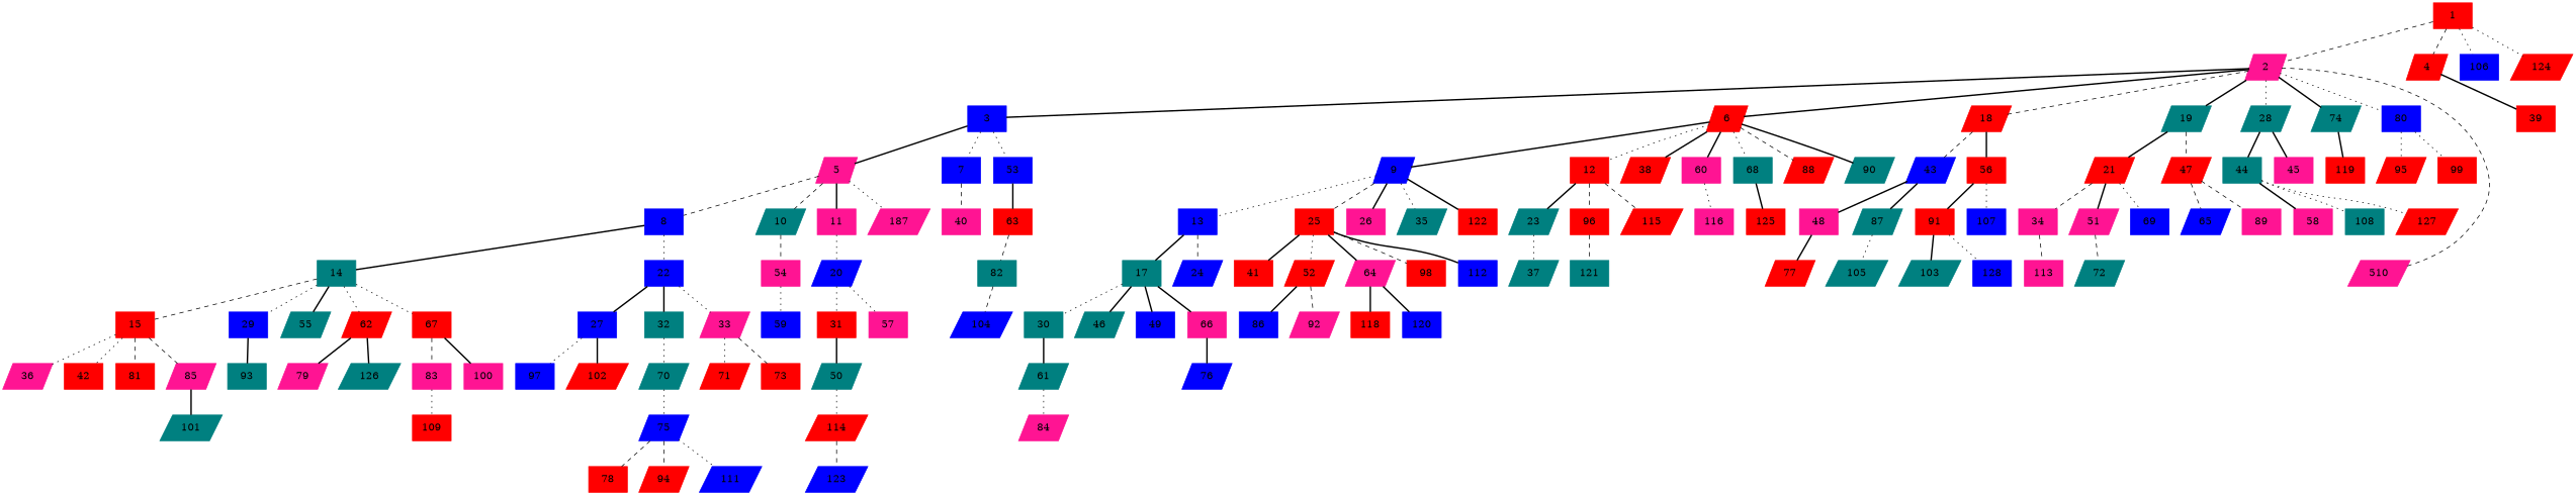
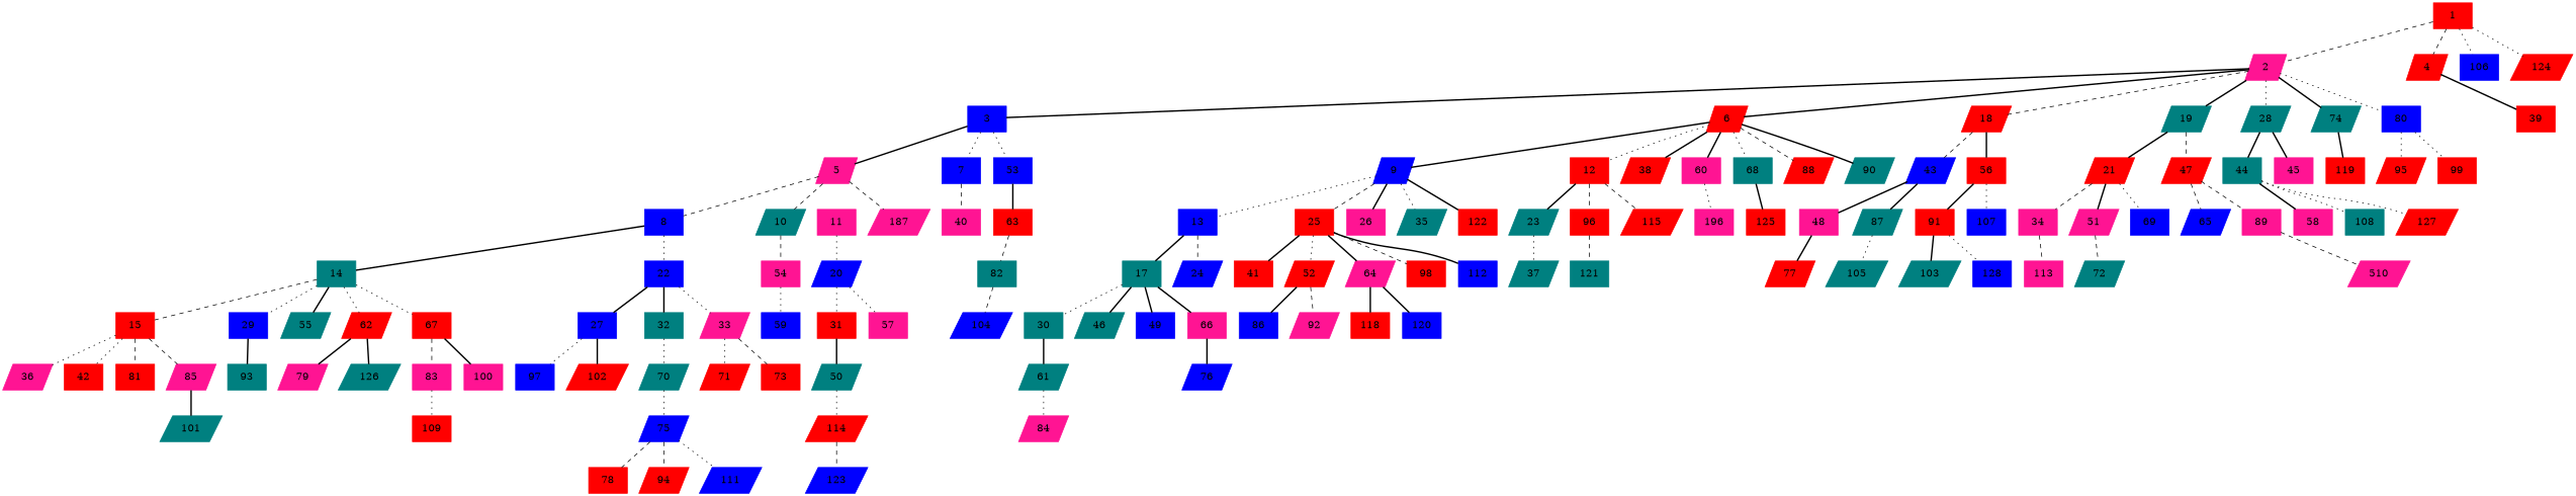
  graph {
    node [color=red shape=box style=filled]
    edge [style=bold]
    2 [color=deeppink shape=parallelogram]
    1
    4 [shape=parallelogram]
    106 [color=blue]
    124 [shape=parallelogram]
    3 [color=blue]
    6 [shape=parallelogram]
    18 [shape=parallelogram]
    19 [color=teal shape=parallelogram]
    28 [color=teal shape=parallelogram]
    74 [color=teal shape=parallelogram]
    80 [color=blue]
    n13 [color=deeppink label=510 shape=parallelogram]
    39
    5 [color=deeppink shape=parallelogram]
    7 [color=blue]
    53 [color=blue]
    9 [color=blue shape=parallelogram]
    12
    38 [shape=parallelogram]
    60 [color=deeppink]
    68 [color=teal]
    88 [shape=parallelogram]
    90 [color=teal shape=parallelogram]
    43 [color=blue shape=parallelogram]
    56
    21 [shape=parallelogram]
    47 [shape=parallelogram]
    44 [color=teal]
    45 [color=deeppink]
    119
    95 [shape=parallelogram]
    99
    8 [color=blue]
    10 [color=teal shape=parallelogram]
    11 [color=deeppink]
    n37 [color=deeppink label=187 shape=parallelogram]
    40 [color=deeppink]
    63
    14 [color=teal]
    22 [color=blue]
    54 [color=deeppink]
    20 [color=blue shape=parallelogram]
    13 [color=blue]
    25
    26 [color=deeppink]
    35 [color=teal shape=parallelogram]
    122
    23 [color=teal shape=parallelogram]
    96
    115 [shape=parallelogram]
-   116 [color=deeppink]
+   116 [color=deeppink label=196]
    125
    15
    29 [color=blue]
    55 [color=teal shape=parallelogram]
    62 [shape=parallelogram]
    67
    27 [color=blue]
    32 [color=teal]
    33 [color=deeppink shape=parallelogram]
    17 [color=teal]
    24 [color=blue shape=parallelogram]
    41
    52 [shape=parallelogram]
    64 [color=deeppink shape=parallelogram]
    98
    112 [color=blue]
    59 [color=blue]
    31
    57 [color=deeppink]
    37 [color=teal shape=parallelogram]
    121 [color=teal]
    30 [color=teal]
    46 [color=teal shape=parallelogram]
    49 [color=blue]
    66 [color=deeppink]
    36 [color=deeppink shape=parallelogram]
    42
    81
    85 [color=deeppink shape=parallelogram]
    93 [color=teal]
    79 [color=deeppink shape=parallelogram]
    126 [color=teal shape=parallelogram]
    83 [color=deeppink]
    100 [color=deeppink]
    101 [color=teal shape=parallelogram]
    61 [color=teal shape=parallelogram]
    76 [color=blue shape=parallelogram]
    48 [color=deeppink]
    87 [color=teal shape=parallelogram]
    91
    107 [color=blue]
    34 [color=deeppink]
    51 [color=deeppink shape=parallelogram]
    69 [color=blue]
    65 [color=blue shape=parallelogram]
    89 [color=deeppink]
    50 [color=teal shape=parallelogram]
    113 [color=deeppink]
    72 [color=teal shape=parallelogram]
    97 [color=blue]
    102 [shape=parallelogram]
    70 [color=teal shape=parallelogram]
    71 [shape=parallelogram]
    73
    86 [color=blue]
    92 [color=deeppink shape=parallelogram]
    118
    120 [color=blue]
    58 [color=deeppink]
    108 [color=teal]
    127 [shape=parallelogram]
    84 [color=deeppink shape=parallelogram]
    114 [shape=parallelogram]
    75 [color=blue shape=parallelogram]
    77 [shape=parallelogram]
    105 [color=teal shape=parallelogram]
    123 [color=blue shape=parallelogram]
    82 [color=teal]
    103 [color=teal shape=parallelogram]
    128 [color=blue]
    104 [color=blue shape=parallelogram]
    109
    78
    94 [shape=parallelogram]
    111 [color=blue shape=parallelogram]
    2 -- 3
    2 -- 6
    2 -- 18 [style=dashed]
    2 -- 19
    2 -- 28 [style=dotted]
    2 -- 74
    2 -- 80 [style=dotted]
-   2 -- n13 [style=dashed]
+   89 -- n13 [style=dashed]
    1 -- 2 [style=dashed]
    1 -- 4 [style=dashed]
    1 -- 106 [style=dotted]
    1 -- 124 [style=dotted]
    4 -- 39
    3 -- 5
    3 -- 7 [style=dotted]
    3 -- 53 [style=dotted]
    6 -- 9
    6 -- 12 [style=dotted]
    6 -- 38
    6 -- 60
    6 -- 68 [style=dotted]
    6 -- 88 [style=dashed]
    6 -- 90
    18 -- 43 [style=dashed]
    18 -- 56
    19 -- 21
    19 -- 47 [style=dashed]
    28 -- 44
    28 -- 45
    74 -- 119
    80 -- 95 [style=dotted]
    80 -- 99 [style=dotted]
    5 -- 8 [style=dashed]
    5 -- 10 [style=dashed]
-   5 -- 11
-   5 -- n37 [style=dotted]
+   5 -- n37 [style=dashed]
    7 -- 40 [style=dashed]
    53 -- 63
    9 -- 13 [style=dotted]
    9 -- 25 [style=dashed]
    9 -- 26
    9 -- 35 [style=dotted]
    9 -- 122
    12 -- 23
    12 -- 96 [style=dashed]
    12 -- 115 [style=dashed]
    60 -- 116 [style=dotted]
    68 -- 125
    43 -- 48
    43 -- 87
    56 -- 91
    56 -- 107 [style=dotted]
    21 -- 34 [style=dashed]
    21 -- 51
    21 -- 69 [style=dotted]
    47 -- 65 [style=dashed]
    47 -- 89 [style=dashed]
    44 -- 58
    44 -- 108 [style=dotted]
    44 -- 127 [style=dotted]
    8 -- 14
    8 -- 22 [style=dotted]
    10 -- 54 [style=dashed]
    11 -- 20 [style=dotted]
    63 -- 82 [style=dashed]
    14 -- 15 [style=dashed]
    14 -- 29 [style=dotted]
    14 -- 55
    14 -- 62 [style=dotted]
    14 -- 67 [style=dotted]
    22 -- 27
    22 -- 32
    22 -- 33 [style=dotted]
    54 -- 59 [style=dotted]
    20 -- 31 [style=dotted]
    20 -- 57 [style=dotted]
    13 -- 17
    13 -- 24 [style=dashed]
    25 -- 41
    25 -- 52 [style=dotted]
    25 -- 64
    25 -- 98 [style=dashed]
    25 -- 112
    23 -- 37 [style=dotted]
    96 -- 121 [style=dashed]
    15 -- 36 [style=dotted]
    15 -- 42 [style=dotted]
    15 -- 81 [style=dashed]
    15 -- 85 [style=dashed]
    29 -- 93
    62 -- 79
    62 -- 126
    67 -- 83 [style=dashed]
    67 -- 100
    27 -- 97 [style=dotted]
    27 -- 102
    32 -- 70 [style=dotted]
    33 -- 71 [style=dotted]
    33 -- 73 [style=dashed]
    17 -- 30 [style=dotted]
    17 -- 46
    17 -- 49
    17 -- 66
    52 -- 86
    52 -- 92 [style=dashed]
    64 -- 118
    64 -- 120
    31 -- 50
    30 -- 61
    66 -- 76
    85 -- 101
    83 -- 109 [style=dotted]
    61 -- 84 [style=dotted]
    48 -- 77
    87 -- 105 [style=dotted]
    91 -- 103
    91 -- 128 [style=dotted]
    34 -- 113 [style=dashed]
    51 -- 72 [style=dashed]
    50 -- 114 [style=dotted]
    70 -- 75 [style=dotted]
    114 -- 123 [style=dashed]
    75 -- 78 [style=dashed]
    75 -- 94 [style=dashed]
    75 -- 111 [style=dotted]
    82 -- 104 [style=dashed]
  }
